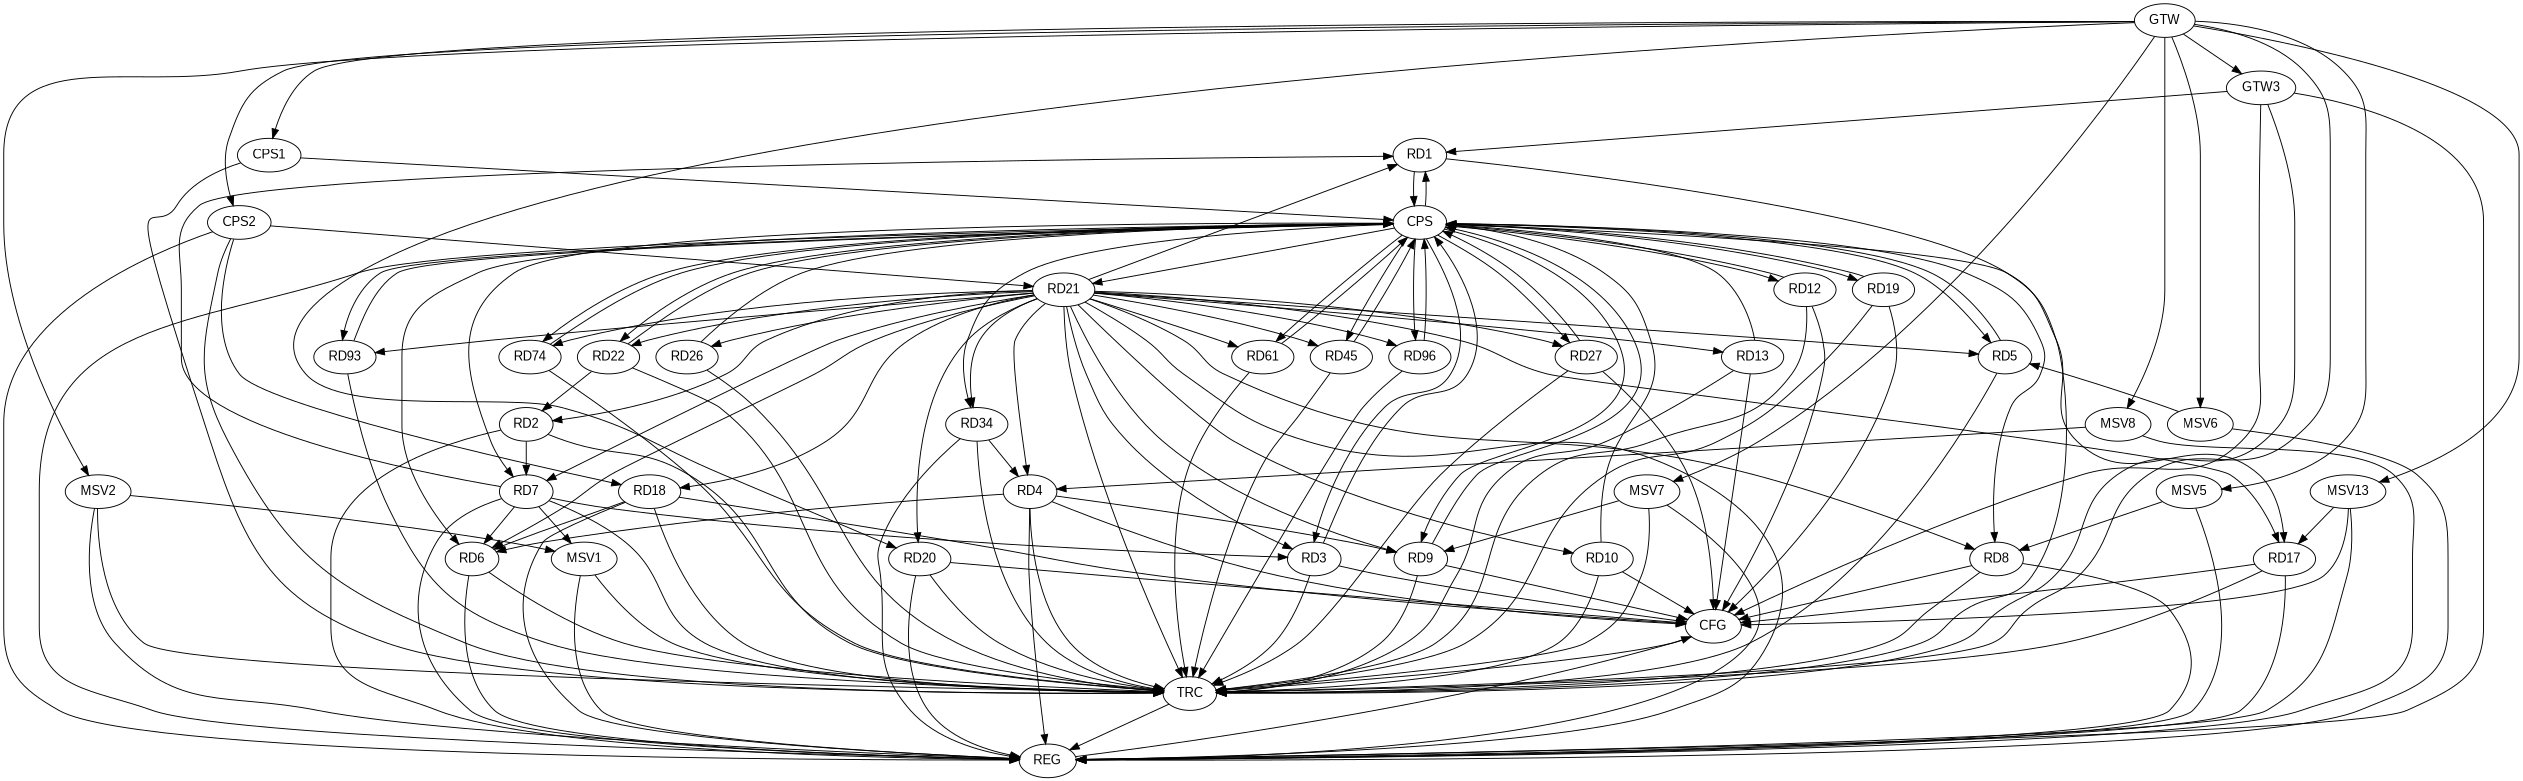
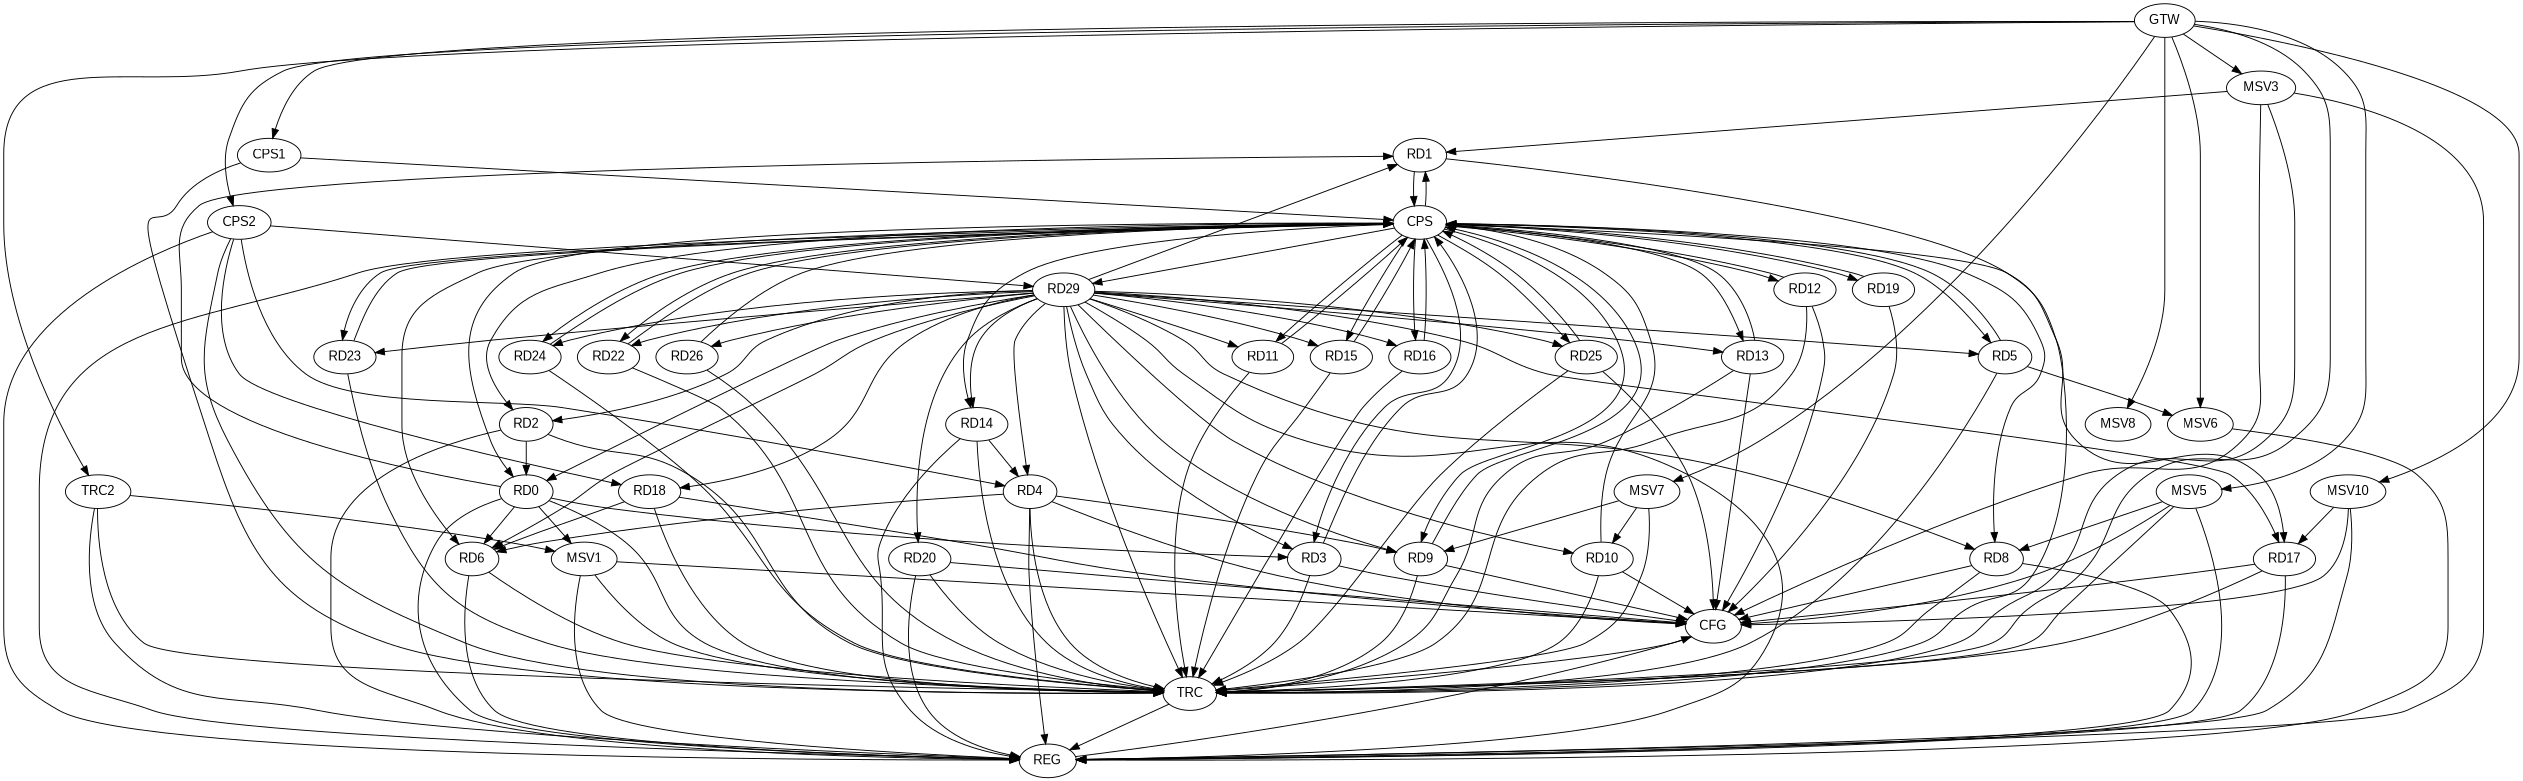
  strict digraph {
    fontname="Liberation Sans"
    node [fontname="Liberation Sans"]
    edge [fontname="Liberation Sans"]
    n1 [label=RD1]
    n2 [label=CPS]
    n3 [label=TRC]
    n4 [label=RD2]
-   n5 [label=RD7]
+   n5 [label=RD0]
    n6 [label=REG]
    n7 [label=RD3]
    n8 [label=RD6]
    n9 [label=RD9]
    n10 [label=RD5]
    n11 [label=RD8]
-   n12 [label=RD61]
+   n12 [label=RD11]
    n13 [label=RD12]
    n14 [label=RD13]
-   n15 [label=RD34]
-   n16 [label=RD45]
-   n17 [label=RD96]
+   n15 [label=RD14]
+   n16 [label=RD15]
+   n17 [label=RD16]
    n18 [label=RD17]
    n19 [label=RD19]
-   n20 [label=RD21]
+   n20 [label=RD29]
    n21 [label=RD22]
-   n22 [label=RD93]
-   n23 [label=RD74]
-   n24 [label=RD27]
+   n22 [label=RD23]
+   n23 [label=RD24]
+   n24 [label=RD25]
    n25 [label=MSV1]
    n26 [label=CFG]
    n27 [label=RD4]
    n28 [label=RD10]
    n29 [label=RD18]
    n30 [label=RD20]
    n31 [label=RD26]
    n32 [label=CPS1]
    n33 [label=CPS2]
    n34 [label=GTW]
-   n35 [label=MSV2]
-   n36 [label=GTW3]
+   n35 [label=TRC2]
+   n36 [label=MSV3]
    n37 [label=MSV5]
    n38 [label=MSV6]
    n39 [label=MSV7]
    n40 [label=MSV8]
-   n41 [label=MSV13]
+   n41 [label=MSV10]
    n1 -> n2
    n1 -> n3
    n2 -> n1
-   n21 -> n4
+   n2 -> n4
    n2 -> n5
    n2 -> n6
    n2 -> n7
    n2 -> n8
    n2 -> n9
    n2 -> n10
    n2 -> n11
    n2 -> n12
    n2 -> n13
+   n2 -> n14
    n2 -> n15
    n2 -> n16
    n2 -> n17
    n2 -> n18
    n2 -> n19
    n2 -> n20
    n2 -> n21
    n2 -> n22
    n2 -> n23
    n2 -> n24
    n3 -> n6
    n4 -> n3
    n4 -> n5
    n4 -> n6
    n5 -> n1
    n5 -> n3
    n5 -> n6
    n5 -> n7
    n5 -> n8
    n5 -> n25
    n6 -> n26
    n7 -> n2
    n7 -> n3
    n7 -> n26
    n8 -> n3
    n8 -> n6
    n9 -> n2
    n9 -> n3
    n9 -> n26
    n10 -> n2
    n10 -> n3
    n11 -> n3
    n11 -> n6
    n11 -> n26
    n12 -> n2
    n12 -> n3
    n13 -> n2
    n13 -> n3
    n13 -> n26
    n14 -> n2
    n14 -> n3
    n14 -> n26
    n15 -> n3
    n15 -> n6
    n15 -> n27
    n16 -> n2
    n16 -> n3
    n17 -> n2
    n17 -> n3
    n18 -> n3
    n18 -> n6
    n18 -> n26
    n19 -> n2
-   n19 -> n3
+   n37 -> n3
    n19 -> n26
    n20 -> n1
    n20 -> n3
    n20 -> n4
    n20 -> n5
    n20 -> n6
    n20 -> n7
    n20 -> n8
    n20 -> n9
    n20 -> n10
    n20 -> n11
    n20 -> n12
    n20 -> n14
    n20 -> n15
    n20 -> n16
    n20 -> n17
    n20 -> n18
    n20 -> n21
    n20 -> n22
    n20 -> n23
    n20 -> n24
    n20 -> n27
    n20 -> n28
    n20 -> n29
    n20 -> n30
    n20 -> n31
    n21 -> n2
    n21 -> n3
    n22 -> n2
    n22 -> n3
    n23 -> n2
    n23 -> n3
    n24 -> n2
    n24 -> n3
    n24 -> n26
    n25 -> n3
    n25 -> n6
+   n25 -> n26
    n26 -> n3
    n27 -> n3
    n27 -> n6
    n27 -> n8
    n27 -> n9
    n27 -> n26
    n28 -> n2
    n28 -> n3
    n28 -> n26
    n29 -> n3
-   n29 -> n6
    n29 -> n8
    n29 -> n26
    n30 -> n3
    n30 -> n6
    n30 -> n26
    n31 -> n2
    n31 -> n3
    n32 -> n2
    n32 -> n3
    n33 -> n3
    n33 -> n6
    n33 -> n20
    n33 -> n29
    n34 -> n3
-   n34 -> n30
    n34 -> n32
    n34 -> n33
    n34 -> n35
    n34 -> n36
    n34 -> n37
    n34 -> n38
    n34 -> n39
    n34 -> n40
    n34 -> n41
    n35 -> n3
    n35 -> n6
    n35 -> n25
    n36 -> n1
    n36 -> n3
    n36 -> n6
    n36 -> n26
    n37 -> n6
    n37 -> n11
+   n37 -> n26
    n38 -> n6
-   n38 -> n10
+   n10 -> n38
    n39 -> n3
-   n39 -> n6
+   n39 -> n28
    n39 -> n9
-   n40 -> n6
-   n40 -> n27
+   n33 -> n27
    n41 -> n6
    n41 -> n18
    n41 -> n26
  }
